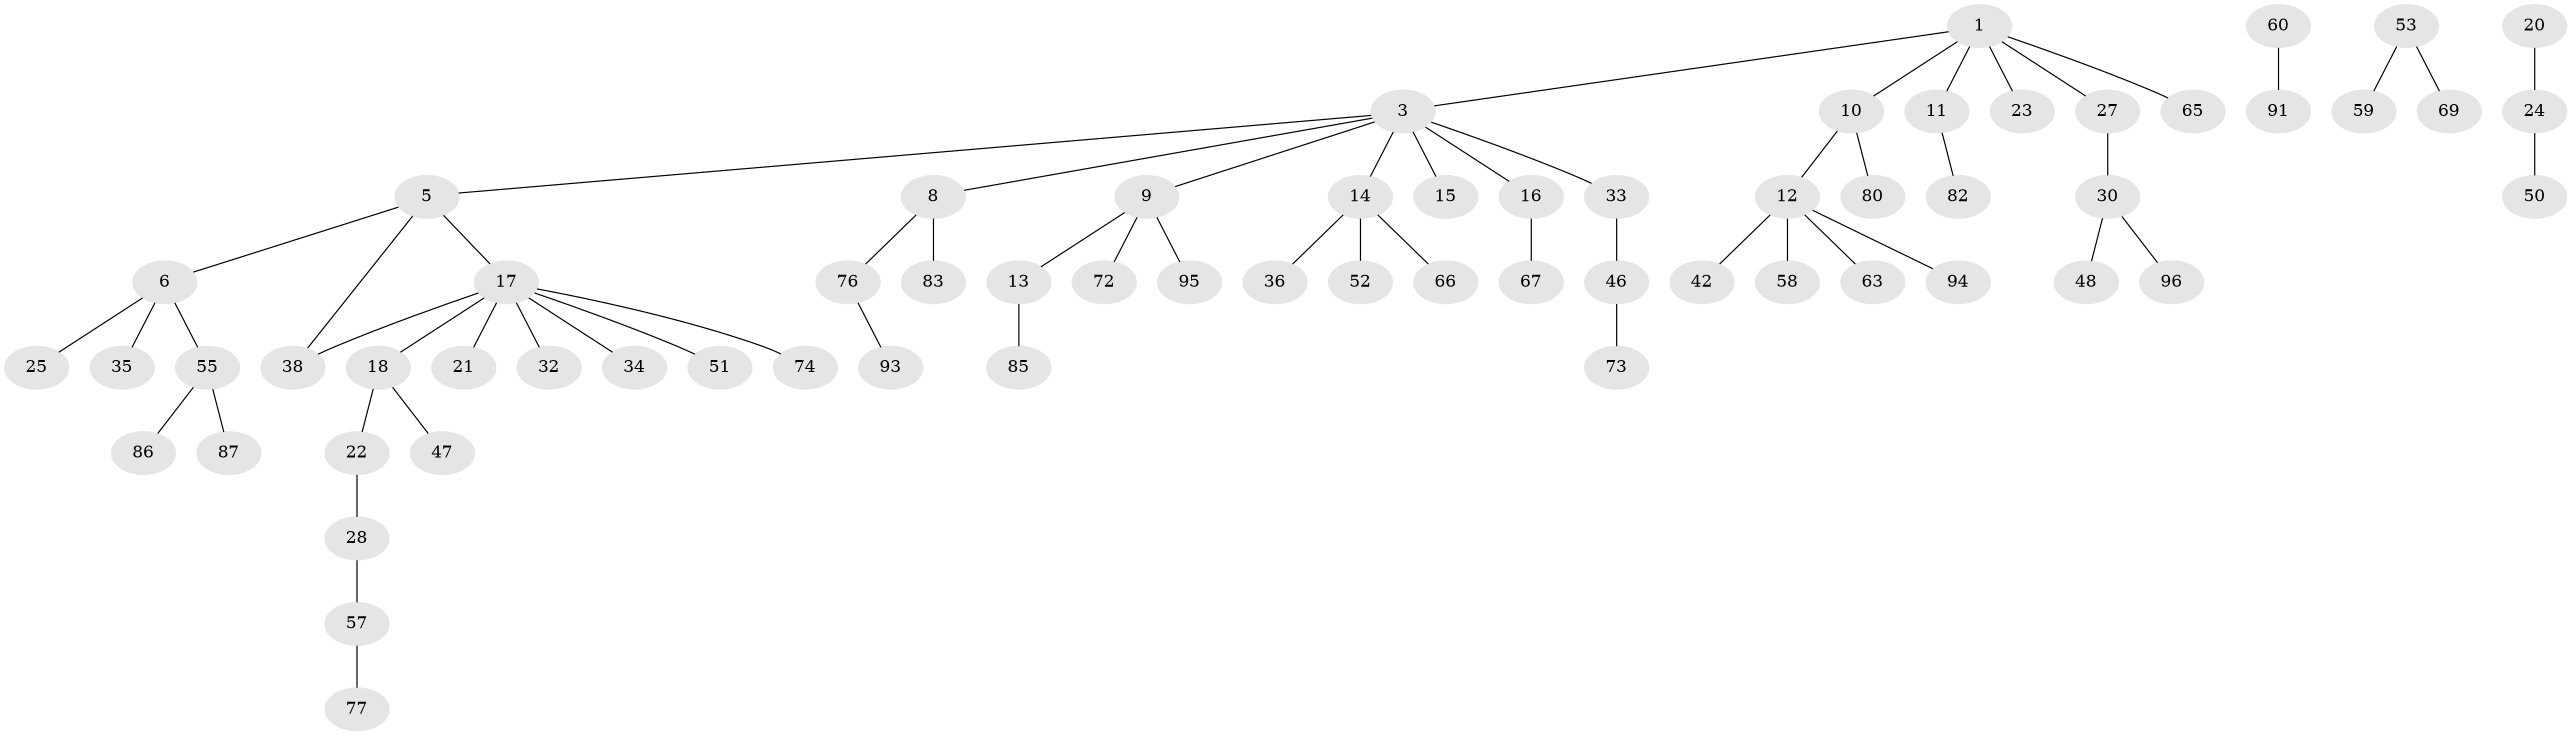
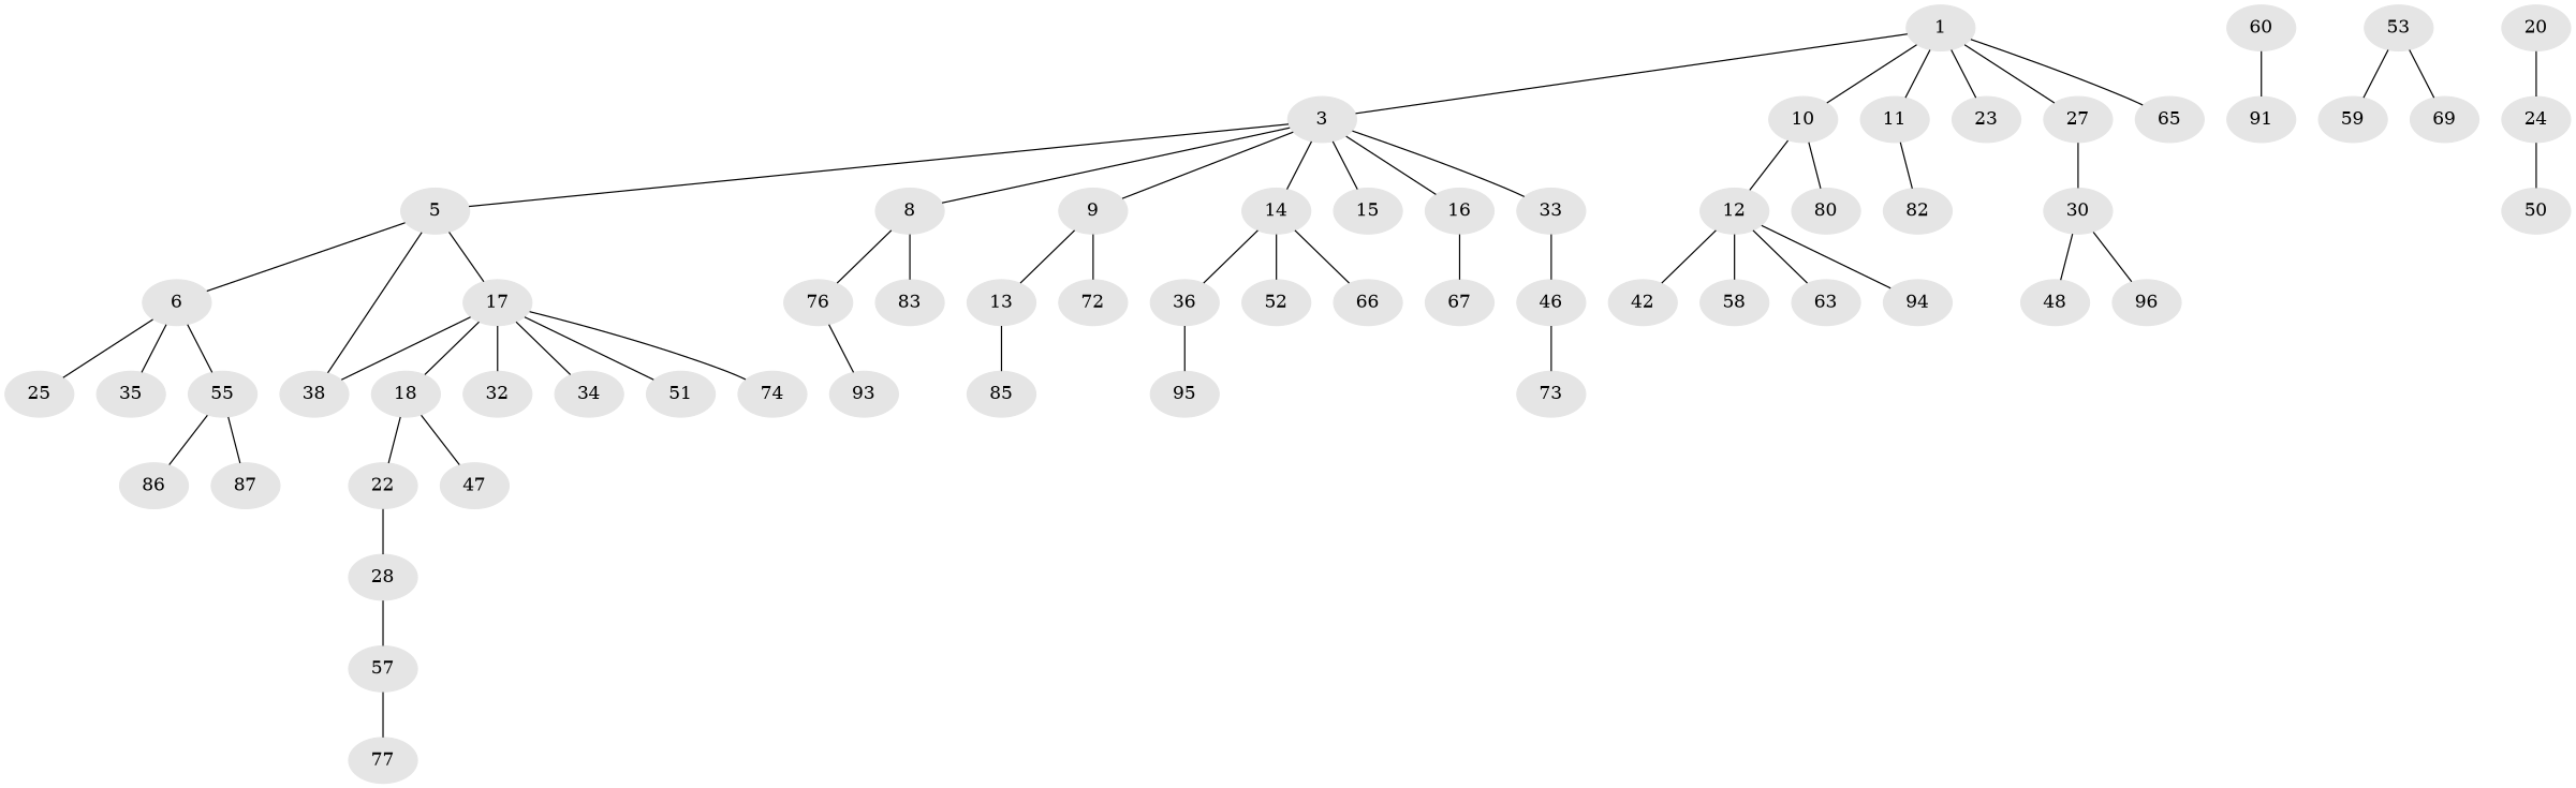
  graph {
    node [color=gray90 style=filled]
    1 [super="+2"]
    3 [super="+4"]
    10 [super="+26"]
    11 [super="+97"]
    23
    27 [super="+71"]
    65
    5
    8 [super="+104"]
    9 [super="+37"]
    14 [super="+19"]
    15 [super="+54"]
    16 [super="+31"]
    33
    12 [super="+62"]
    80
    82
    30 [super="+41"]
    6 [super="+7"]
    17 [super="+29"]
    38 [super="+64"]
    76 [super="+103"]
    83
    13 [super="+44"]
    72
    95
    36 [super="+61"]
    52
    66 [super="+105"]
    67
    46 [super="+92"]
    25 [super="+100"]
    35
    55 [super="+75"]
    18 [super="+39"]
-   21
    32 [super="+101"]
    34
    51
    74
    60 [super="+78"]
    91
    53 [super="+68"]
    59
    69 [super="+81"]
    86
    87 [super="+98"]
    93
    85
    42 [super="+70"]
    58 [super="+102"]
    63 [super="+99"]
    94
    20 [super="+40"]
    24 [super="+45"]
    22 [super="+43"]
    47
    28 [super="+49"]
    50 [super="+79"]
    57
    48 [super="+88"]
    96
    77 [super="+84"]
    73 [super="+89"]
    1 -- 3
    1 -- 10
    1 -- 11
    1 -- 23
    1 -- 27
    1 -- 65
    3 -- 5
    3 -- 8
    3 -- 9
    3 -- 14
    3 -- 15
    3 -- 16
    3 -- 33
    10 -- 12
    10 -- 80
    11 -- 82
    27 -- 30
    5 -- 6
    5 -- 17
    5 -- 38
    8 -- 76
    8 -- 83
    9 -- 13
    9 -- 72
-   9 -- 95
+   36 -- 95
    14 -- 36
    14 -- 52
    14 -- 66
    16 -- 67
    33 -- 46
    12 -- 42
    12 -- 58
    12 -- 63
    12 -- 94
    30 -- 48
    30 -- 96
    6 -- 25
    6 -- 35
    6 -- 55
    17 -- 38
    17 -- 18
-   17 -- 21
    17 -- 32
    17 -- 34
    17 -- 51
    17 -- 74
    76 -- 93
    13 -- 85
    46 -- 73
    55 -- 86
    55 -- 87
    18 -- 22
    18 -- 47
    60 -- 91
    53 -- 59
    53 -- 69
    20 -- 24
    24 -- 50
    22 -- 28
    28 -- 57
    57 -- 77
  }
